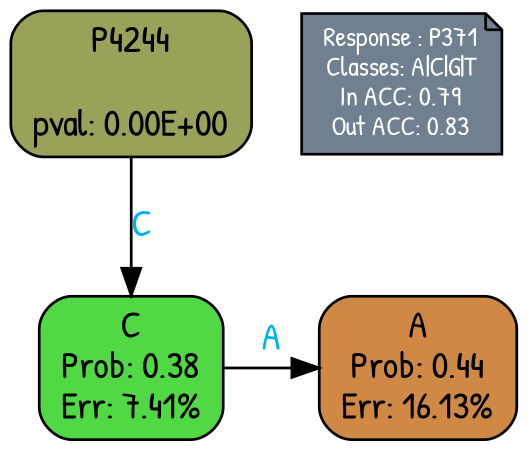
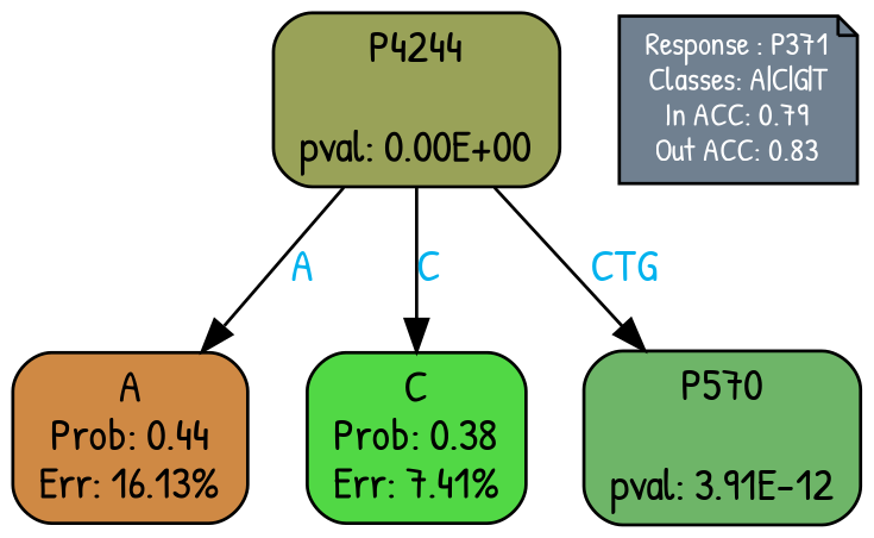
  digraph {
    fontname="Patrick Hand"
    ranksep=equally
    splines=polylines
    node [color=black fontname="Patrick Hand" shape=box style="filled, rounded"]
    edge [fontcolor=deepskyblue2 fontname="Patrick Hand"]
    n1 [fillcolor="#cf8944" label="A\nProb: 0.44\nErr: 16.13%"]
    n2 [fillcolor="#51d845" label="C\nProb: 0.38\nErr: 7.41%"]
    n3 [align=left fillcolor=slategray fontcolor=white fontsize=10 label="Response : P371\nClasses: A|C|G|T\nIn ACC: 0.79\nOut ACC: 0.83\n" shape=note style=filled]
    n4 [fillcolor="#99a258" label="P4244\n\npval: 0.00E+00"]
+   n5 [fillcolor="#6eb568" label="P570\n\npval: 3.91E-12"]
    subgraph sub_1 {
      rank=same
      n1
      n2
    }
    subgraph sub_2 {
      rank=same
      n3
      n4
    }
-   n2 -> n1 [label=A]
+   n4 -> n1 [label=A]
    n4 -> n2 [label=C]
+   n4 -> n5 [label=CTG]
  }
